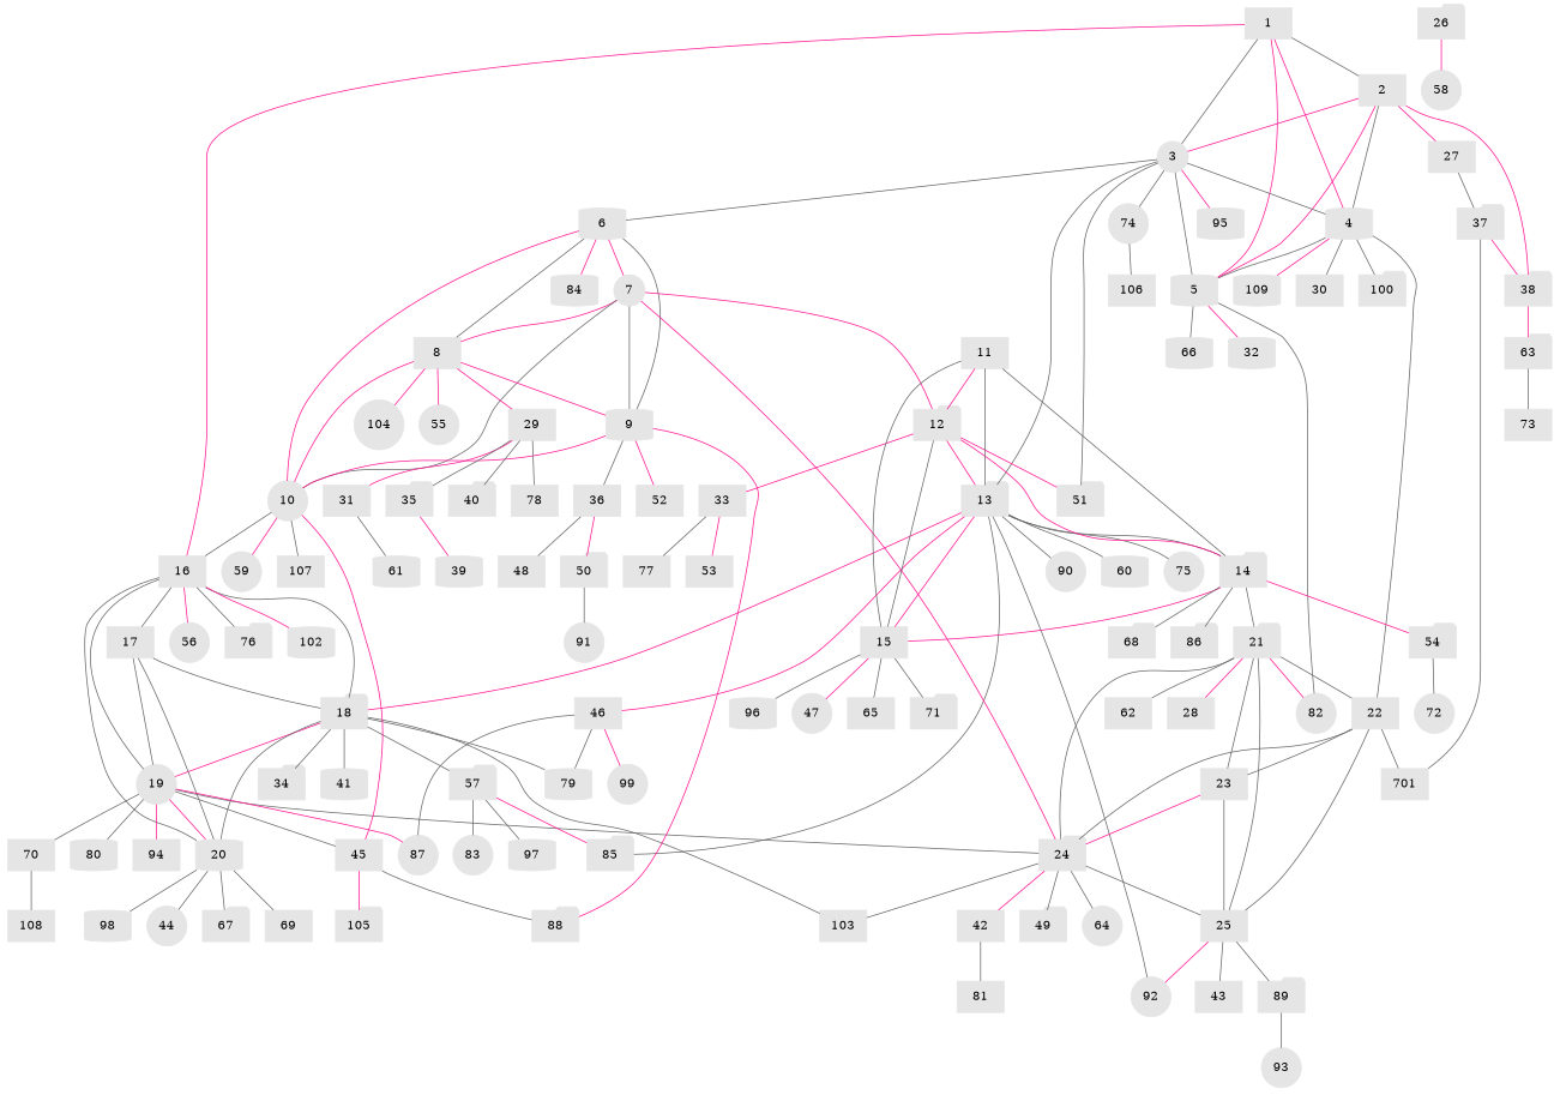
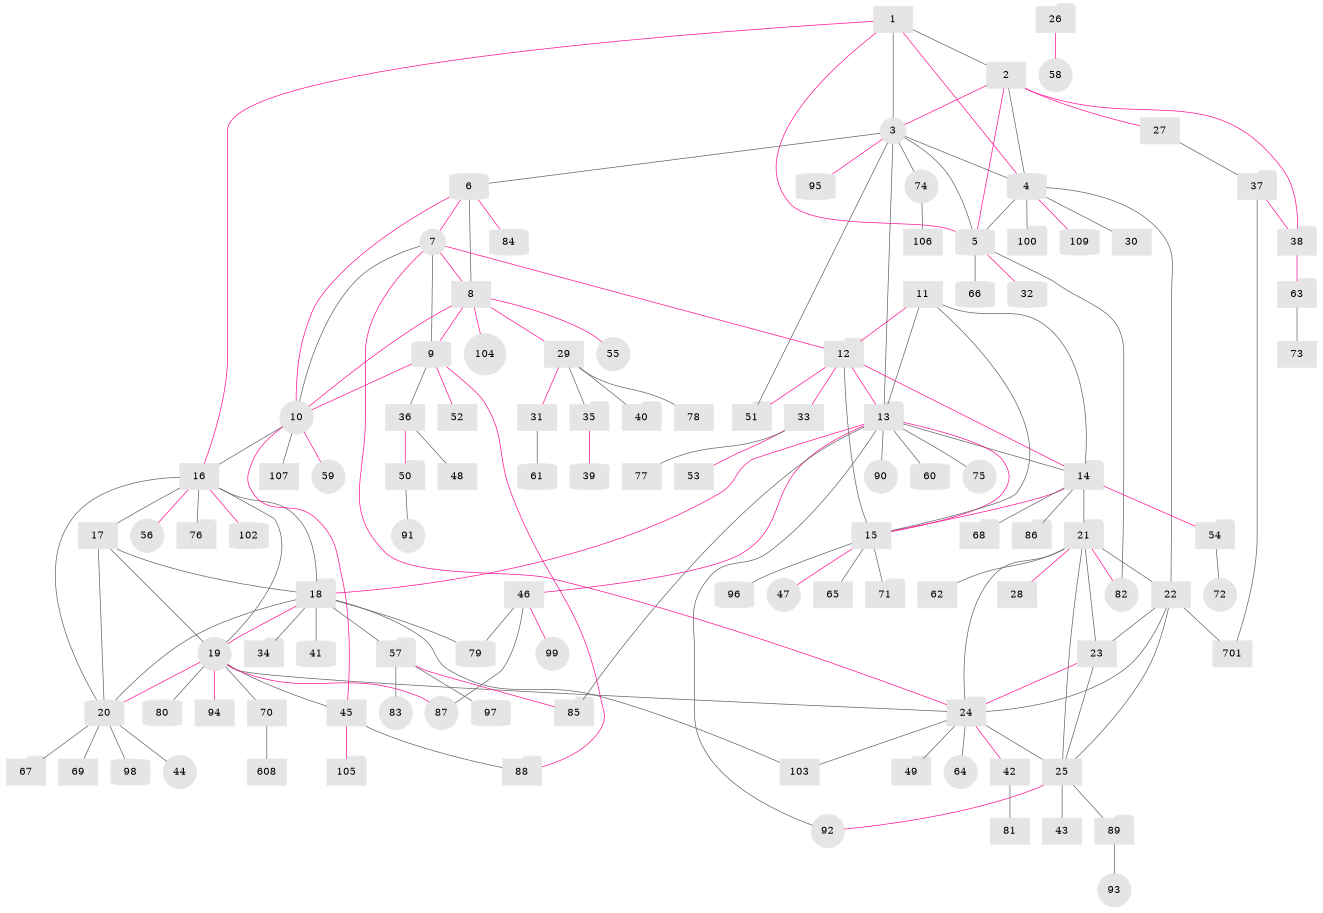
  graph {
    node [color=gray90 shape=box style=filled]
    edge [color=gray40]
    1
    2
    3 [shape=circle]
    4 [shape=cylinder]
    5 [shape=cylinder]
    16
    27
    38 [shape=folder]
    6 [shape=cylinder]
    13 [shape=folder]
    51 [shape=folder]
    74 [shape=circle]
    95 [shape=cylinder]
    22
    30
    100 [shape=folder]
    109 [shape=cylinder]
    32 [shape=cylinder]
    66 [shape=cylinder]
    82 [shape=circle]
    18 [shape=folder]
    17
    19 [shape=circle]
    20 [shape=cylinder]
    56 [shape=circle]
    76 [shape=folder]
    102 [shape=cylinder]
    26 [shape=folder]
    58 [shape=circle]
    37 [shape=folder]
    7 [shape=circle]
    8
    9 [shape=cylinder]
    10 [shape=circle]
    84 [shape=cylinder]
    14 [shape=folder]
    15
    46
    60 [shape=cylinder]
    75 [shape=circle]
    85 [shape=folder]
    90 [shape=circle]
    92 [shape=circle]
    106
    24 [shape=folder]
    23
    25
    n48 [label=701]
    12 [shape=folder]
    29
    55 [shape=circle]
    104 [shape=circle]
    36
    52
    88 [shape=folder]
    45
    59 [shape=circle]
    107
    33
    103
    42
    49 [shape=folder]
    64 [shape=circle]
    31
    35 [shape=folder]
    40 [shape=folder]
    78
    48
    50 [shape=folder]
    105 [shape=folder]
    11
    21 [shape=folder]
    54 [shape=folder]
    68 [shape=folder]
    86 [shape=folder]
    47 [shape=circle]
    65
    71 [shape=folder]
    96 [shape=cylinder]
    53
    77
    34 [shape=folder]
    41 [shape=cylinder]
    57 [shape=folder]
    79 [shape=cylinder]
    87 [shape=circle]
    99 [shape=circle]
    28
    62
    72 [shape=circle]
    70
    80 [shape=cylinder]
    94
    44 [shape=circle]
    67 [shape=folder]
    69
    98 [shape=cylinder]
    83 [shape=circle]
    97 [shape=cylinder]
-   108
+   108 [label=608]
    43
    89 [shape=folder]
    81
    93 [shape=circle]
    61 [shape=cylinder]
    39 [shape=cylinder]
    91 [shape=circle]
    63 [shape=folder]
    73
    1 -- 2
    1 -- 3
    1 -- 4 [color=deeppink]
    1 -- 5 [color=deeppink]
    1 -- 16 [color=deeppink]
    2 -- 3 [color=deeppink]
    2 -- 4
    2 -- 5 [color=deeppink]
    2 -- 27 [color=deeppink]
    2 -- 38 [color=deeppink]
    3 -- 4
    3 -- 5
    3 -- 6
    3 -- 13
    3 -- 51
    3 -- 74
    3 -- 95 [color=deeppink]
    4 -- 5
    4 -- 22
    4 -- 30
    4 -- 100
    4 -- 109 [color=deeppink]
    5 -- 32 [color=deeppink]
    5 -- 66
    5 -- 82
    16 -- 18
    16 -- 17
    16 -- 19
    16 -- 20
    16 -- 56 [color=deeppink]
    16 -- 76
    16 -- 102 [color=deeppink]
    27 -- 37
    38 -- 63 [color=deeppink]
    6 -- 7 [color=deeppink]
    6 -- 8
-   6 -- 9
    6 -- 10 [color=deeppink]
    6 -- 84 [color=deeppink]
    13 -- 18 [color=deeppink]
    13 -- 14
    13 -- 15 [color=deeppink]
    13 -- 46 [color=deeppink]
    13 -- 60
    13 -- 75
    13 -- 85
    13 -- 90
    13 -- 92
    74 -- 106
    22 -- 24
    22 -- 23
    22 -- 25
    22 -- n48
    18 -- 19 [color=deeppink]
    18 -- 20
    18 -- 103
    18 -- 34
    18 -- 41
    18 -- 57
    18 -- 79
    17 -- 18
    17 -- 19
    17 -- 20
    19 -- 20 [color=deeppink]
    19 -- 24
    19 -- 45
    19 -- 87 [color=deeppink]
    19 -- 70
    19 -- 80
    19 -- 94 [color=deeppink]
    20 -- 44
    20 -- 67
    20 -- 69
    20 -- 98
    26 -- 58 [color=deeppink]
    37 -- 38 [color=deeppink]
    37 -- n48
    7 -- 8 [color=deeppink]
    7 -- 9
    7 -- 10
    7 -- 24 [color=deeppink]
    7 -- 12 [color=deeppink]
    8 -- 9 [color=deeppink]
    8 -- 10 [color=deeppink]
    8 -- 29 [color=deeppink]
    8 -- 55 [color=deeppink]
    8 -- 104 [color=deeppink]
    9 -- 10 [color=deeppink]
    9 -- 36
    9 -- 52 [color=deeppink]
    9 -- 88 [color=deeppink]
    10 -- 16
    10 -- 45 [color=deeppink]
    10 -- 59 [color=deeppink]
    10 -- 107
    14 -- 15 [color=deeppink]
    14 -- 21
    14 -- 54 [color=deeppink]
    14 -- 68
    14 -- 86
    15 -- 47 [color=deeppink]
    15 -- 65
    15 -- 71
    15 -- 96
    46 -- 79
    46 -- 87
    46 -- 99 [color=deeppink]
    24 -- 25
    24 -- 103
    24 -- 42 [color=deeppink]
    24 -- 49
    24 -- 64
    23 -- 24 [color=deeppink]
    23 -- 25
    25 -- 92 [color=deeppink]
    25 -- 43
    25 -- 89
    12 -- 13 [color=deeppink]
    12 -- 51 [color=deeppink]
    12 -- 14 [color=deeppink]
    12 -- 15
    12 -- 33 [color=deeppink]
    29 -- 31 [color=deeppink]
    29 -- 35
    29 -- 40
    29 -- 78
    36 -- 48
    36 -- 50 [color=deeppink]
    45 -- 88
    45 -- 105 [color=deeppink]
    33 -- 53 [color=deeppink]
    33 -- 77
    42 -- 81
    31 -- 61
    35 -- 39 [color=deeppink]
    50 -- 91
    11 -- 13
    11 -- 14
    11 -- 15
    11 -- 12 [color=deeppink]
    21 -- 22
    21 -- 82 [color=deeppink]
    21 -- 24
    21 -- 23
    21 -- 25
    21 -- 28 [color=deeppink]
    21 -- 62
    54 -- 72
    57 -- 85 [color=deeppink]
    57 -- 83
    57 -- 97
    70 -- 108
    89 -- 93
    63 -- 73
  }
